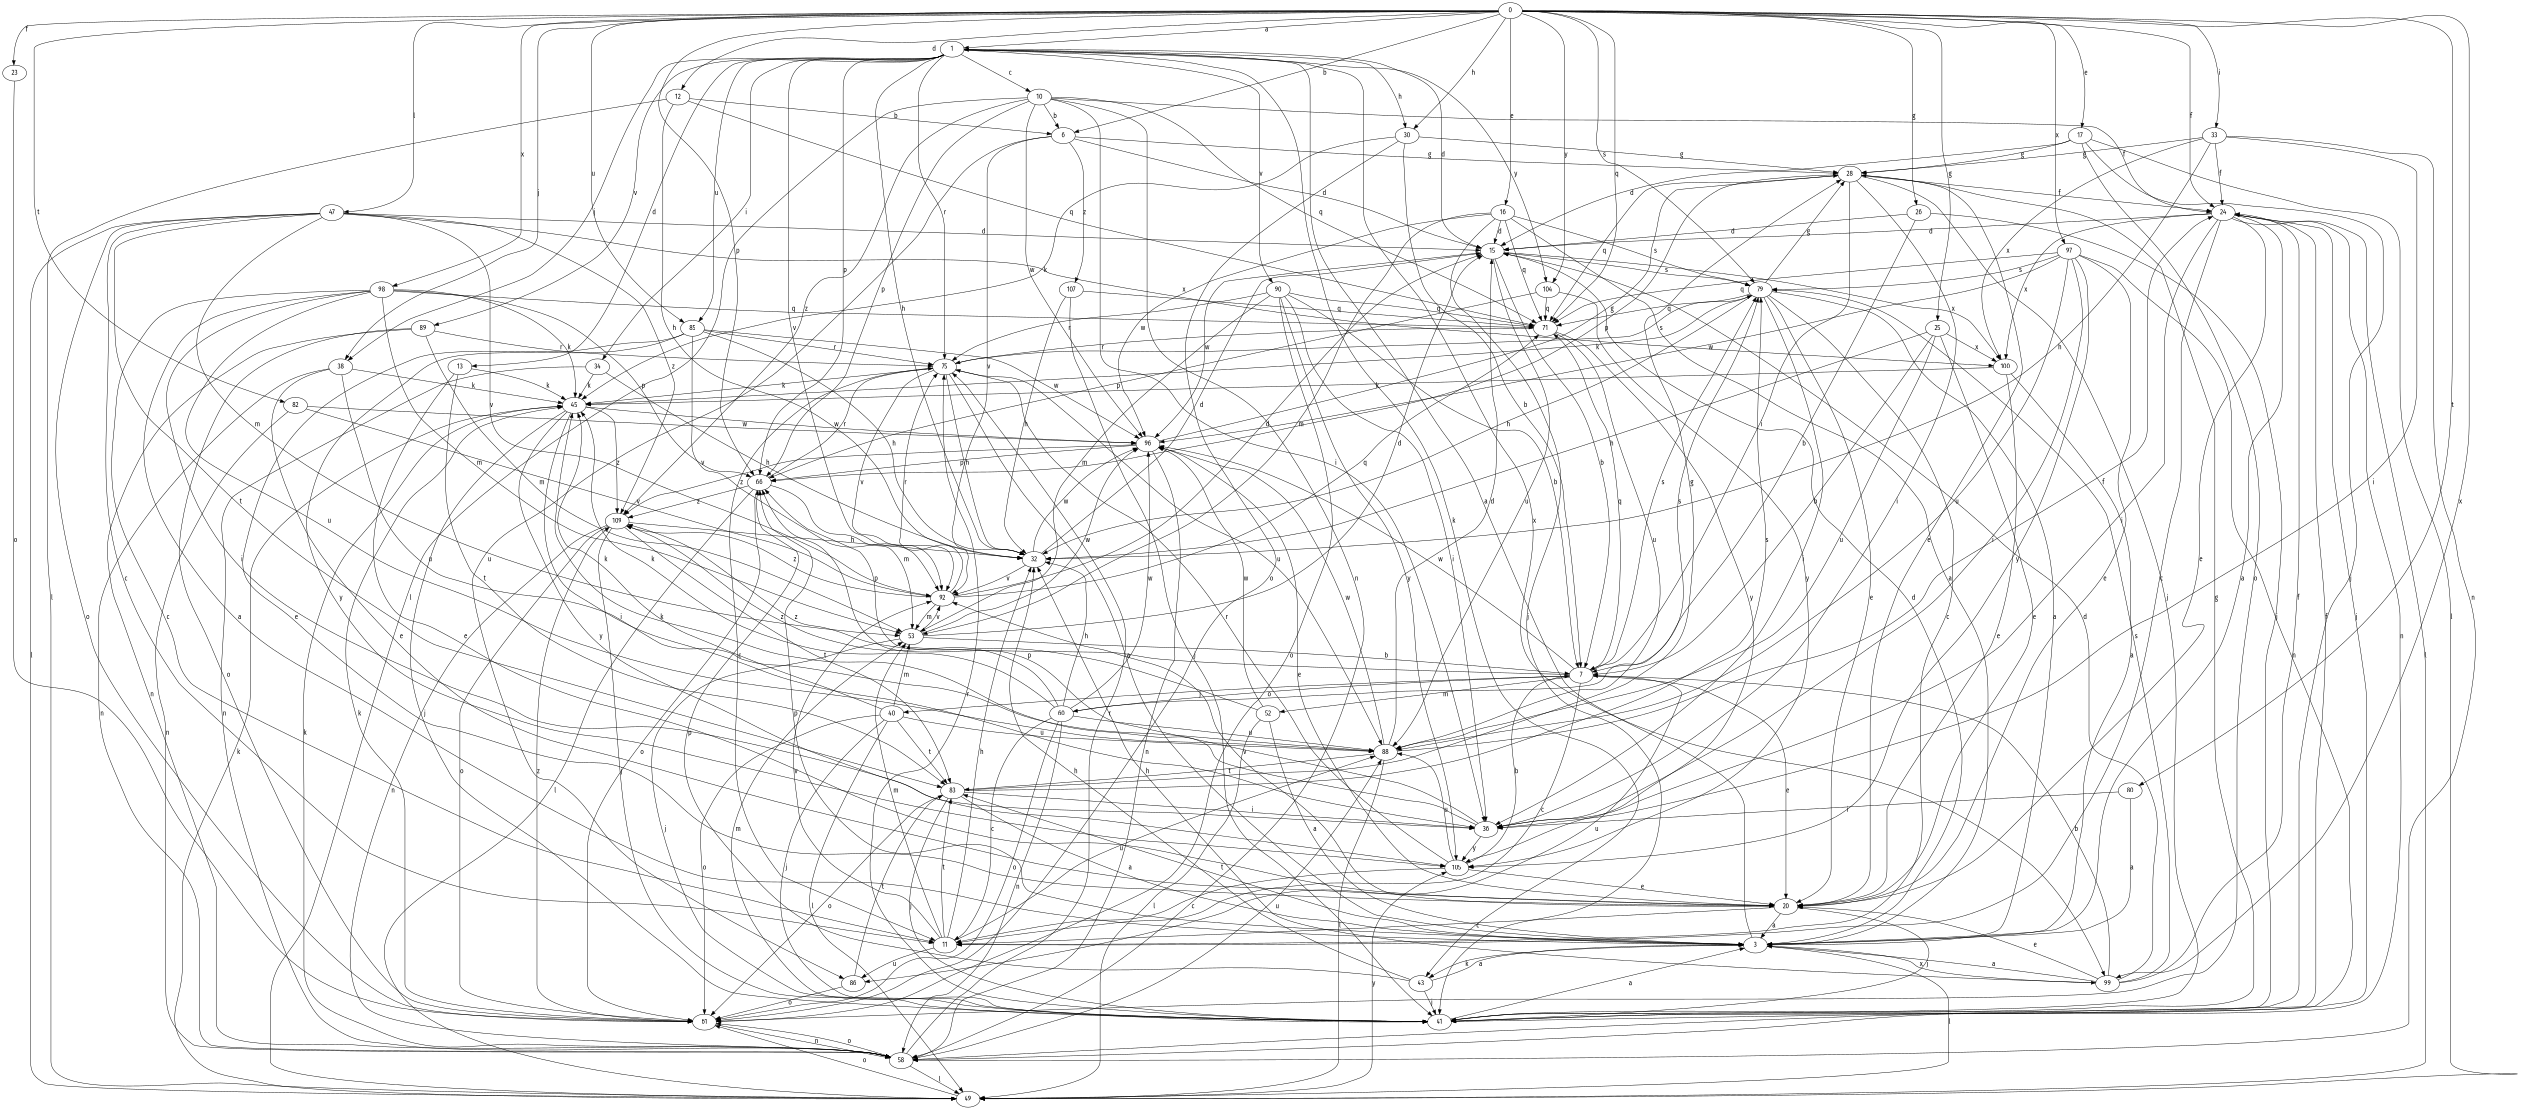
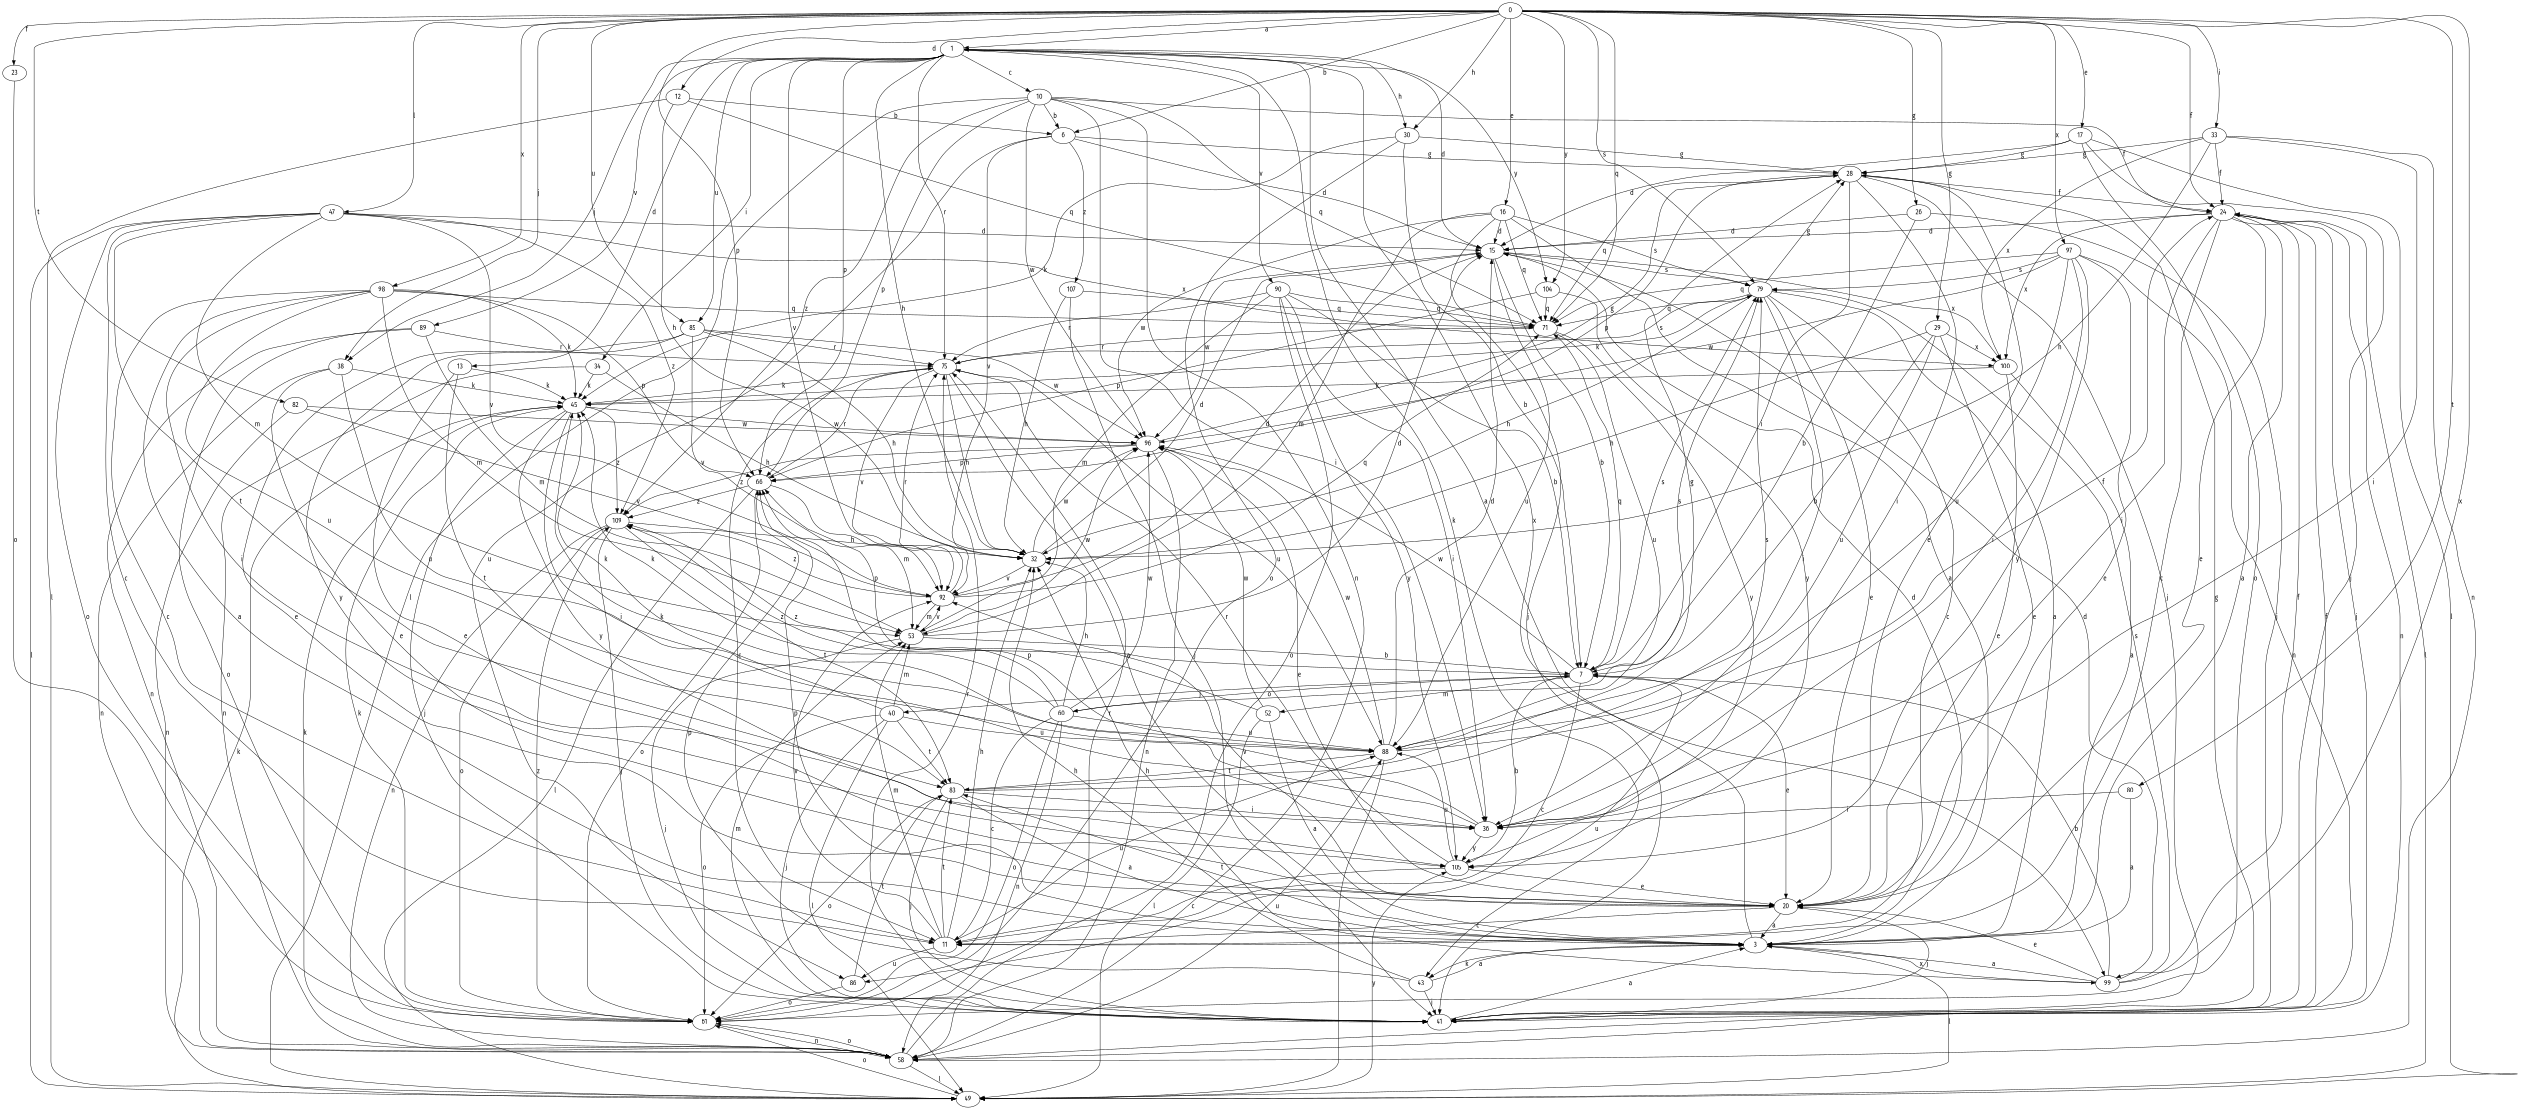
  strict digraph {
    fontname="Fira Sans"
    node [fontname="Fira Sans"]
    edge [fontname="Fira Sans"]
    0
    1
    6
    12
    16
    17
    23
    24
-   25
+   25 [label=29]
    26
    30
    33
    n13 [label=38]
    47
    66
    71
    79
    80
    82
    85
    97
    98
    99
    104
    10
    13
    15
    32
    34
    43
    75
    89
    90
    92
    28
    86
    107
    49
    3
    96
    53
    41
    61
    11
    20
    36
    58
    100
    7
    88
    45
    83
    109
    105
    40
    52
    60
    0 -> 1 [label=a]
    0 -> 6 [label=b]
    0 -> 12 [label=d]
    0 -> 16 [label=e]
    0 -> 17 [label=e]
    0 -> 23 [label=f]
    0 -> 24 [label=f]
    0 -> 25 [label=g]
    0 -> 26 [label=g]
    0 -> 30 [label=h]
    0 -> 33 [label=i]
    0 -> n13 [label=j]
    0 -> 47 [label=l]
    0 -> 66 [label=p]
    0 -> 71 [label=q]
    0 -> 79 [label=s]
    0 -> 80 [label=t]
    0 -> 82 [label=t]
    0 -> 85 [label=u]
    0 -> 97 [label=x]
    0 -> 98 [label=x]
    0 -> 99 [label=x]
    0 -> 104 [label=y]
    1 -> 30 [label=h]
    1 -> n13 [label=j]
    1 -> 66 [label=p]
    1 -> 85 [label=u]
    1 -> 99 [label=x]
    1 -> 104 [label=y]
    1 -> 10 [label=c]
    1 -> 13 [label=d]
    1 -> 15 [label=d]
    1 -> 32 [label=h]
    1 -> 34 [label=i]
    1 -> 43 [label=k]
    1 -> 75 [label=r]
    1 -> 89 [label=v]
    1 -> 90 [label=v]
    1 -> 92 [label=v]
    6 -> 15 [label=d]
    6 -> 92 [label=v]
    6 -> 28 [label=g]
    6 -> 86 [label=u]
    6 -> 107 [label=z]
    12 -> 6 [label=b]
    12 -> 71 [label=q]
    12 -> 32 [label=h]
    12 -> 49 [label=l]
    16 -> 71 [label=q]
    16 -> 79 [label=s]
    16 -> 15 [label=d]
    16 -> 3 [label=a]
    16 -> 96 [label=w]
    16 -> 53 [label=m]
    16 -> 41 [label=j]
    17 -> 15 [label=d]
    17 -> 28 [label=g]
    17 -> 49 [label=l]
    17 -> 41 [label=j]
    17 -> 61 [label=o]
    23 -> 61 [label=o]
    24 -> 15 [label=d]
    24 -> 49 [label=l]
    24 -> 3 [label=a]
    24 -> 41 [label=j]
    24 -> 11 [label=c]
    24 -> 20 [label=e]
    24 -> 36 [label=i]
    24 -> 58 [label=n]
    24 -> 100 [label=x]
    25 -> 32 [label=h]
    25 -> 20 [label=e]
    25 -> 100 [label=x]
    25 -> 7 [label=b]
    25 -> 88 [label=u]
    26 -> 15 [label=d]
    26 -> 41 [label=j]
    26 -> 7 [label=b]
    30 -> 28 [label=g]
    30 -> 61 [label=o]
    30 -> 7 [label=b]
    30 -> 45 [label=k]
    33 -> 24 [label=f]
    33 -> 32 [label=h]
    33 -> 28 [label=g]
    33 -> 36 [label=i]
    33 -> 58 [label=n]
    33 -> 100 [label=x]
    n13 -> 20 [label=e]
    n13 -> 58 [label=n]
    n13 -> 88 [label=u]
    n13 -> 45 [label=k]
    47 -> 15 [label=d]
    47 -> 92 [label=v]
    47 -> 49 [label=l]
    47 -> 53 [label=m]
    47 -> 61 [label=o]
    47 -> 11 [label=c]
    47 -> 100 [label=x]
    47 -> 83 [label=t]
    47 -> 109 [label=z]
    66 -> 75 [label=r]
    66 -> 49 [label=l]
    66 -> 53 [label=m]
    66 -> 61 [label=o]
    66 -> 109 [label=z]
    71 -> 75 [label=r]
    71 -> 88 [label=u]
    71 -> 105 [label=y]
    79 -> 71 [label=q]
    79 -> 32 [label=h]
    79 -> 28 [label=g]
    79 -> 3 [label=a]
    79 -> 11 [label=c]
    79 -> 20 [label=e]
    79 -> 36 [label=i]
    79 -> 45 [label=k]
    80 -> 3 [label=a]
    80 -> 36 [label=i]
    82 -> 92 [label=v]
    82 -> 96 [label=w]
    82 -> 58 [label=n]
    85 -> 32 [label=h]
    85 -> 75 [label=r]
    85 -> 92 [label=v]
    85 -> 96 [label=w]
    85 -> 20 [label=e]
    85 -> 105 [label=y]
    97 -> 71 [label=q]
    97 -> 79 [label=s]
    97 -> 96 [label=w]
    97 -> 20 [label=e]
    97 -> 36 [label=i]
    97 -> 58 [label=n]
    97 -> 88 [label=u]
    97 -> 105 [label=y]
    98 -> 66 [label=p]
    98 -> 71 [label=q]
    98 -> 3 [label=a]
    98 -> 53 [label=m]
    98 -> 11 [label=c]
    98 -> 36 [label=i]
    98 -> 88 [label=u]
    98 -> 45 [label=k]
    99 -> 24 [label=f]
    99 -> 79 [label=s]
    99 -> 15 [label=d]
    99 -> 32 [label=h]
    99 -> 3 [label=a]
    99 -> 20 [label=e]
    99 -> 7 [label=b]
    104 -> 66 [label=p]
    104 -> 71 [label=q]
    104 -> 105 [label=y]
    10 -> 6 [label=b]
    10 -> 24 [label=f]
    10 -> 66 [label=p]
    10 -> 71 [label=q]
    10 -> 49 [label=l]
    10 -> 96 [label=w]
    10 -> 36 [label=i]
    10 -> 58 [label=n]
    10 -> 109 [label=z]
    13 -> 20 [label=e]
    13 -> 45 [label=k]
    13 -> 83 [label=t]
    15 -> 79 [label=s]
    15 -> 96 [label=w]
    15 -> 100 [label=x]
    15 -> 7 [label=b]
    15 -> 88 [label=u]
    32 -> 15 [label=d]
    32 -> 92 [label=v]
    32 -> 96 [label=w]
    34 -> 32 [label=h]
    34 -> 58 [label=n]
    34 -> 45 [label=k]
    43 -> 66 [label=p]
    43 -> 32 [label=h]
    43 -> 3 [label=a]
    43 -> 41 [label=j]
    75 -> 79 [label=s]
    75 -> 32 [label=h]
    75 -> 92 [label=v]
    75 -> 3 [label=a]
    75 -> 11 [label=c]
    75 -> 88 [label=u]
    75 -> 45 [label=k]
    89 -> 75 [label=r]
    89 -> 53 [label=m]
    89 -> 61 [label=o]
    89 -> 58 [label=n]
    90 -> 71 [label=q]
    90 -> 75 [label=r]
    90 -> 53 [label=m]
    90 -> 61 [label=o]
    90 -> 36 [label=i]
    90 -> 7 [label=b]
    90 -> 105 [label=y]
    92 -> 71 [label=q]
    92 -> 15 [label=d]
    92 -> 75 [label=r]
    92 -> 53 [label=m]
    92 -> 109 [label=z]
    28 -> 24 [label=f]
    28 -> 66 [label=p]
    28 -> 71 [label=q]
    28 -> 41 [label=j]
    28 -> 20 [label=e]
    28 -> 36 [label=i]
    28 -> 7 [label=i]
    86 -> 61 [label=o]
    86 -> 83 [label=t]
    107 -> 71 [label=q]
    107 -> 32 [label=h]
    107 -> 41 [label=j]
    49 -> 61 [label=o]
    49 -> 45 [label=k]
    49 -> 105 [label=y]
    3 -> 1 [label=a]
    3 -> 66 [label=p]
    3 -> 99 [label=x]
    3 -> 15 [label=d]
    3 -> 43 [label=k]
    3 -> 49 [label=l]
    3 -> 83 [label=t]
    96 -> 66 [label=p]
    96 -> 28 [label=g]
    96 -> 20 [label=e]
    96 -> 58 [label=n]
    96 -> 109 [label=z]
    53 -> 15 [label=d]
    53 -> 92 [label=v]
    53 -> 96 [label=w]
    53 -> 41 [label=j]
    53 -> 7 [label=b]
    41 -> 24 [label=f]
    41 -> 75 [label=r]
    41 -> 28 [label=g]
    41 -> 3 [label=a]
    41 -> 53 [label=m]
    61 -> 58 [label=n]
    61 -> 45 [label=k]
    61 -> 109 [label=z]
    11 -> 32 [label=h]
    11 -> 92 [label=v]
    11 -> 86 [label=u]
    11 -> 53 [label=m]
    11 -> 88 [label=u]
    11 -> 83 [label=t]
    20 -> 92 [label=v]
    20 -> 3 [label=a]
    20 -> 41 [label=j]
    20 -> 11 [label=c]
    36 -> 66 [label=p]
    36 -> 45 [label=k]
    36 -> 105 [label=y]
    58 -> 75 [label=r]
    58 -> 49 [label=l]
    58 -> 61 [label=o]
    58 -> 88 [label=u]
    58 -> 45 [label=k]
    100 -> 3 [label=a]
    100 -> 20 [label=e]
    100 -> 45 [label=k]
    7 -> 66 [label=p]
    7 -> 71 [label=q]
    7 -> 79 [label=s]
    7 -> 86 [label=u]
    7 -> 96 [label=w]
    7 -> 11 [label=c]
    7 -> 20 [label=e]
    7 -> 40 [label=j]
    7 -> 52 [label=m]
    7 -> 60 [label=o]
    88 -> 24 [label=f]
    88 -> 15 [label=d]
    88 -> 49 [label=l]
    88 -> 96 [label=w]
    88 -> 83 [label=t]
    45 -> 96 [label=w]
    45 -> 41 [label=j]
    45 -> 36 [label=i]
    45 -> 109 [label=z]
    45 -> 105 [label=y]
    83 -> 79 [label=s]
    83 -> 28 [label=g]
    83 -> 3 [label=a]
    83 -> 41 [label=j]
    83 -> 61 [label=o]
    83 -> 36 [label=i]
    109 -> 32 [label=h]
    109 -> 41 [label=j]
    109 -> 61 [label=o]
    109 -> 58 [label=n]
    109 -> 83 [label=t]
    105 -> 75 [label=r]
    105 -> 11 [label=c]
    105 -> 20 [label=e]
    105 -> 7 [label=b]
    105 -> 88 [label=u]
    40 -> 49 [label=l]
    40 -> 53 [label=m]
    40 -> 41 [label=j]
    40 -> 61 [label=o]
    40 -> 88 [label=u]
    40 -> 45 [label=k]
    40 -> 83 [label=t]
    52 -> 49 [label=l]
    52 -> 3 [label=a]
    52 -> 96 [label=w]
    52 -> 109 [label=z]
    60 -> 79 [label=s]
    60 -> 32 [label=h]
    60 -> 96 [label=w]
    60 -> 61 [label=o]
    60 -> 11 [label=c]
    60 -> 58 [label=n]
    60 -> 88 [label=u]
    60 -> 45 [label=k]
    60 -> 109 [label=z]
  }
